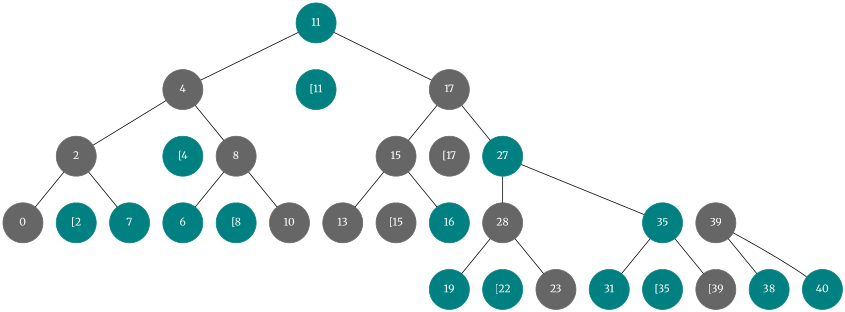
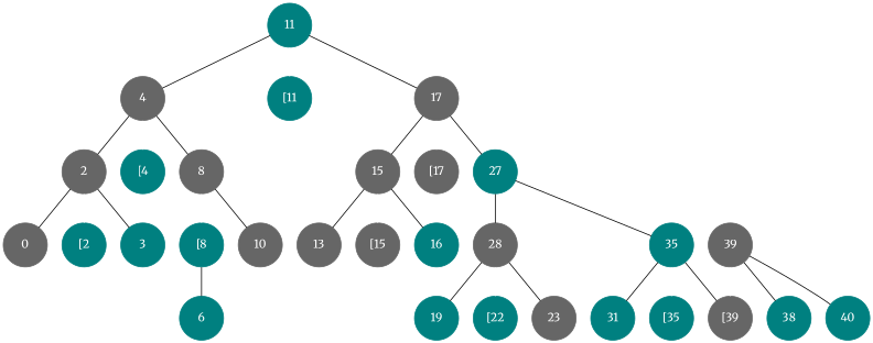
  digraph {
    fontname=Merriweather
    node [color=teal fixedsize=true fontcolor=white fontname=Merriweather shape=circle style=filled]
    edge [arrowhead=none color=black fontname=Merriweather style=filled weight=10]
    4 [color=gray40 height=0.75 width=0.75]
    2 [color=gray40 height=0.75 width=0.75]
    "[4" [height=0.75 width=0.75]
    8 [color=gray40 height=0.75 width=0.75]
    11 [height=0.75 width=0.75]
    "[11" [height=0.75 width=0.75]
    17 [color=gray40 height=0.75 width=0.75]
    15 [color=gray40 height=0.75 width=0.75]
    "[17" [color=gray40 height=0.75 width=0.75]
    27 [height=0.75 width=0.75]
    0 [color=gray40 height=0.75 width=0.75]
    "[2" [height=0.75 width=0.75]
-   3 [height=0.75 width=0.75 label=7]
+   3 [height=0.75 width=0.75]
    6 [height=0.75 width=0.75]
    "[8" [height=0.75 width=0.75]
    10 [color=gray40 height=0.75 width=0.75]
    13 [color=gray40 height=0.75 width=0.75]
    "[15" [color=gray40 height=0.75 width=0.75]
    16 [height=0.75 width=0.75]
    n20 [color=gray40 height=0.75 label=28 width=0.75]
    35 [height=0.75 width=0.75]
    19 [height=0.75 width=0.75]
    "[22" [height=0.75 width=0.75]
    23 [color=gray40 height=0.75 width=0.75]
    31 [height=0.75 width=0.75]
    "[35" [height=0.75 width=0.75]
    "[39" [color=gray40 height=0.75 width=0.75]
    39 [color=gray40 height=0.75 width=0.75]
    38 [height=0.75 width=0.75]
    40 [height=0.75 width=0.75]
    4 -> 2
    4 -> "[4" [color=white weight=100]
    4 -> 8
    2 -> 0
    2 -> "[2" [color=white weight=100]
    2 -> 3
-   8 -> 6
+   "[8" -> 6
    8 -> "[8" [color=white weight=100]
    8 -> 10
    11 -> 4
    11 -> "[11" [color=white weight=100]
    11 -> 17
    17 -> 15
    17 -> "[17" [color=white weight=100]
    17 -> 27
    15 -> 13
    15 -> "[15" [color=white weight=100]
    15 -> 16
    27 -> n20
    27 -> 35
    n20 -> 19
    n20 -> "[22" [color=white weight=100]
    n20 -> 23
    35 -> 31
    35 -> "[35" [color=white weight=100]
    35 -> "[39"
    39 -> "[39" [color=white weight=100]
    39 -> 38
    39 -> 40
  }
